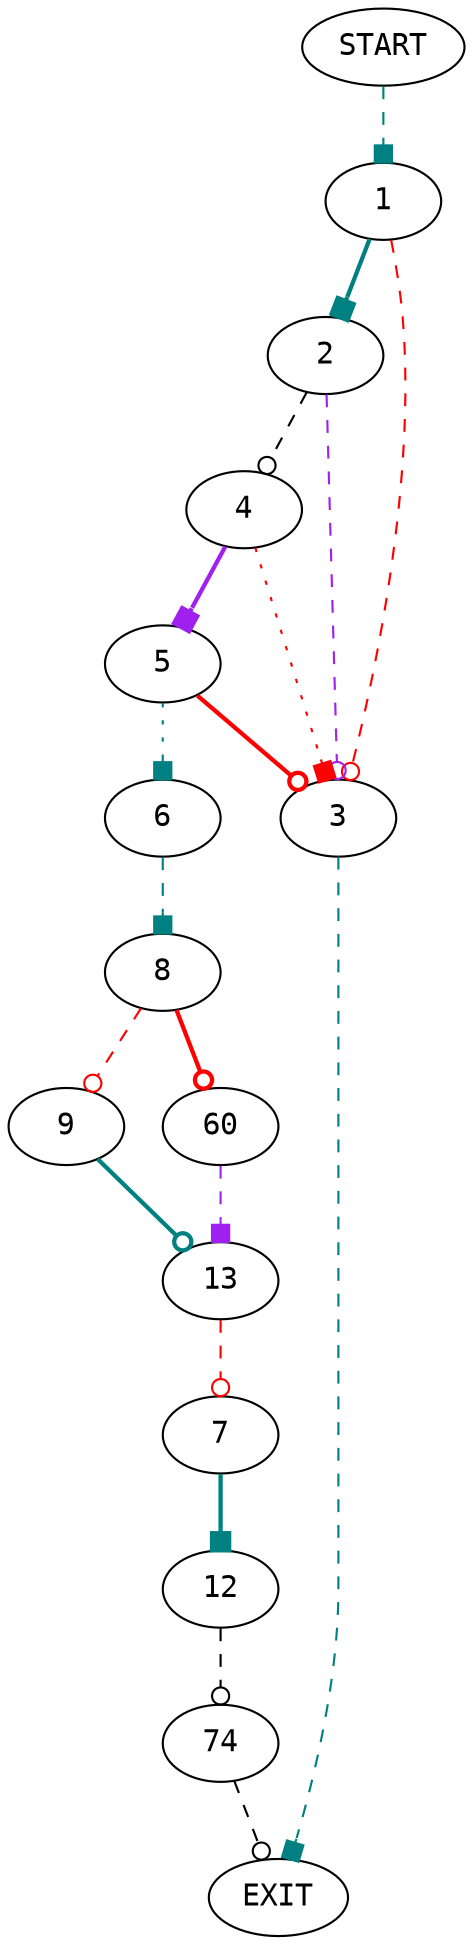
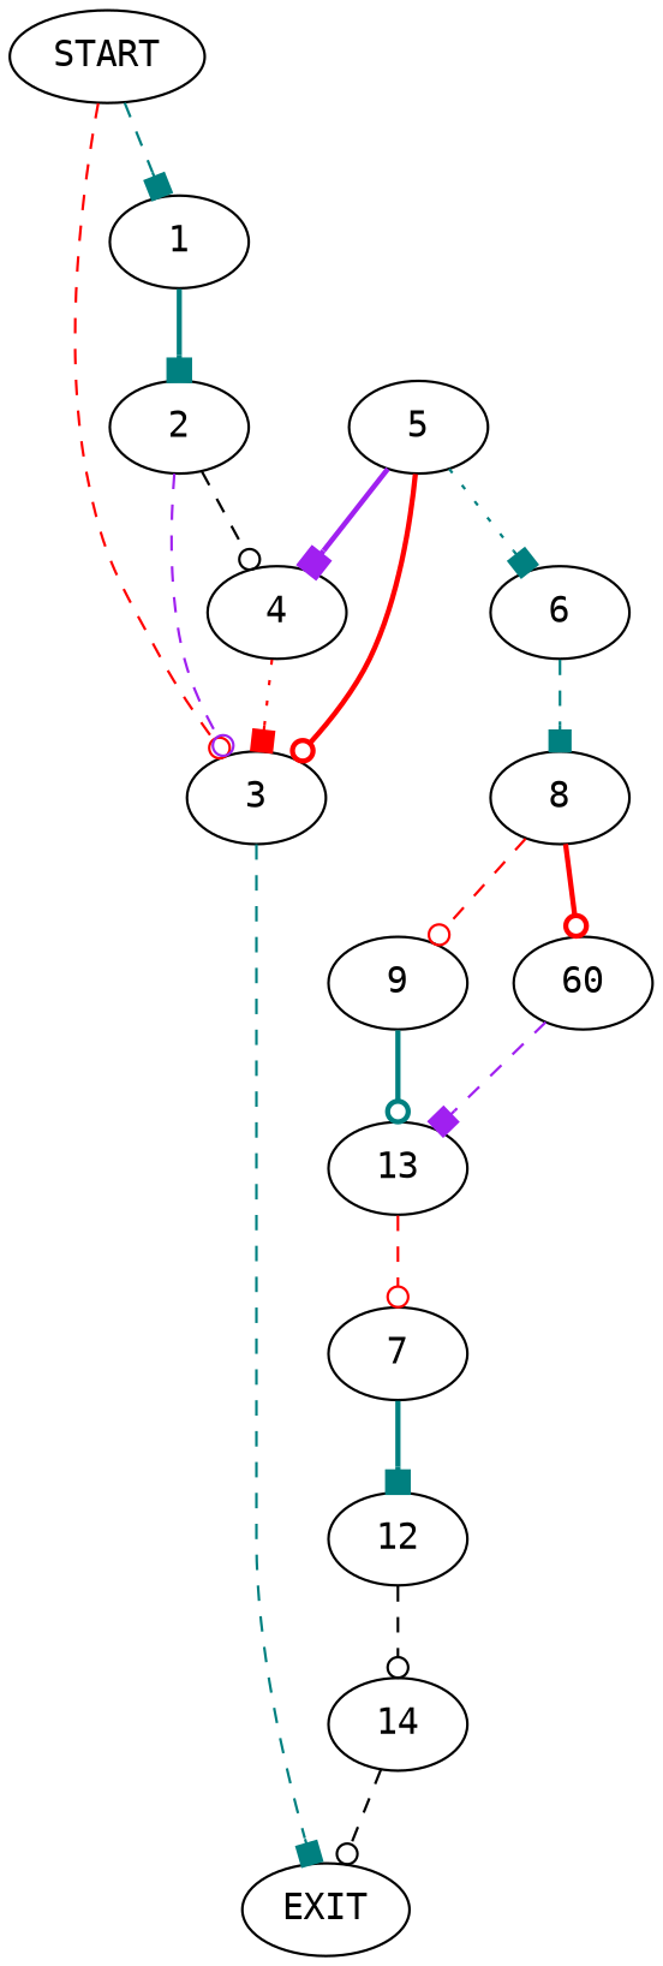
  digraph {
    fontname="DejaVu Sans Mono"
    node [fontname="DejaVu Sans Mono"]
    edge [arrowhead=odot color=teal fontname="DejaVu Sans Mono" style=dashed]
    n1 [label=START]
    1
    2
    3
    n5 [label=EXIT]
    4
    5
    6
    8
    7
    12
    9
    n13 [label=60]
-   14 [label=74]
+   14
    13
    n1 -> 1 [arrowhead=box]
    1 -> 2 [arrowhead=box style=bold]
-   1 -> 3 [color=red]
+   n1 -> 3 [color=red]
    2 -> 3 [color=purple]
    2 -> 4 [color=black]
    3 -> n5 [arrowhead=box]
    4 -> 3 [arrowhead=box color=red style=dotted]
-   4 -> 5 [arrowhead=box color=purple style=bold]
+   5 -> 4 [arrowhead=box color=purple style=bold]
    5 -> 3 [color=red style=bold]
    5 -> 6 [arrowhead=box style=dotted]
    6 -> 8 [arrowhead=box]
    8 -> 9 [color=red]
    8 -> n13 [color=red style=bold]
    7 -> 12 [arrowhead=box style=bold]
    12 -> 14 [color=black]
    9 -> 13 [style=bold]
    n13 -> 13 [arrowhead=box color=purple]
    14 -> n5 [color=black]
    13 -> 7 [color=red]
  }
